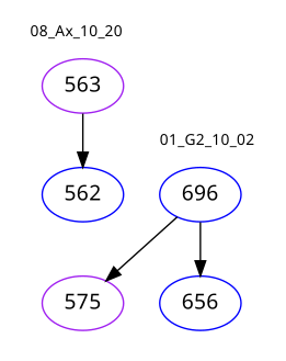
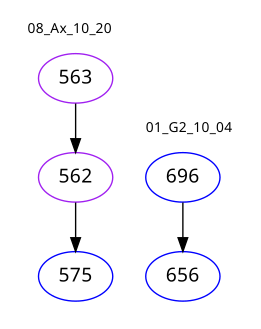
  digraph {
    fontname="Noto Sans"
    node [color=blue fontname="Noto Sans"]
    edge [color=black fontname="Noto Sans"]
    n1 [color=purple label=563]
-   n2 [label=562]
-   n3 [color=purple label=575]
+   n2 [color=purple label=562]
+   n3 [label=575]
    n4 [label=696]
    n5 [label=656]
    subgraph cluster_1 {
      color=white
      fontsize=10
      label="08_Ax_10_20"
      n1
      n2
      n3
    }
    subgraph cluster_2 {
      color=white
      fontsize=10
-     label="01_G2_10_02"
+     label="01_G2_10_04"
      n4
      n5
    }
    n1 -> n2
-   n4 -> n3
+   n2 -> n3
    n4 -> n5
  }
